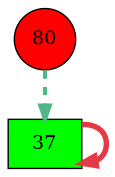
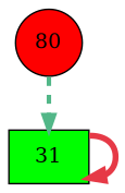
  digraph {
    rankdir=TB
    node [style=filled]
    n1 [fillcolor="#fe0000" label=80 shape=circle]
-   n2 [fillcolor="#00fe00" label=37 shape=box]
+   n2 [fillcolor="#00fe00" label=31 shape=box]
    n1 -> n2 [color="#52b788" penwidth=3.00 style=dashed]
    n2 -> n2 [color="#e63946" penwidth=4.00]
  }
